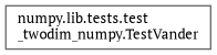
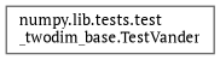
  digraph {
    rankdir=LR
    fontname="PT Serif"
-   n1 [color=grey40 fillcolor=white fontname="PT Serif" fontsize=10 height=0.2 label="numpy.lib.tests.test\l_twodim_numpy.TestVander" shape=box style=filled width=0.4]
+   n1 [color=grey40 fillcolor=white fontname="PT Serif" fontsize=10 height=0.2 label="numpy.lib.tests.test\l_twodim_base.TestVander" shape=box style=filled width=0.4]
  }
